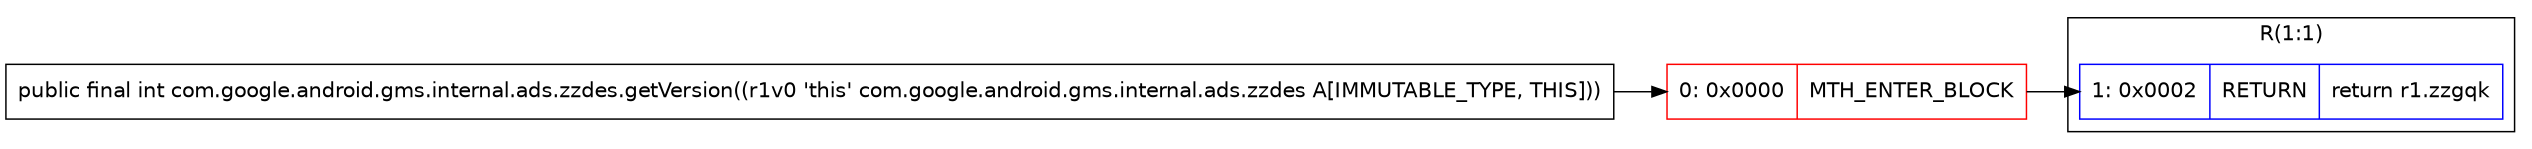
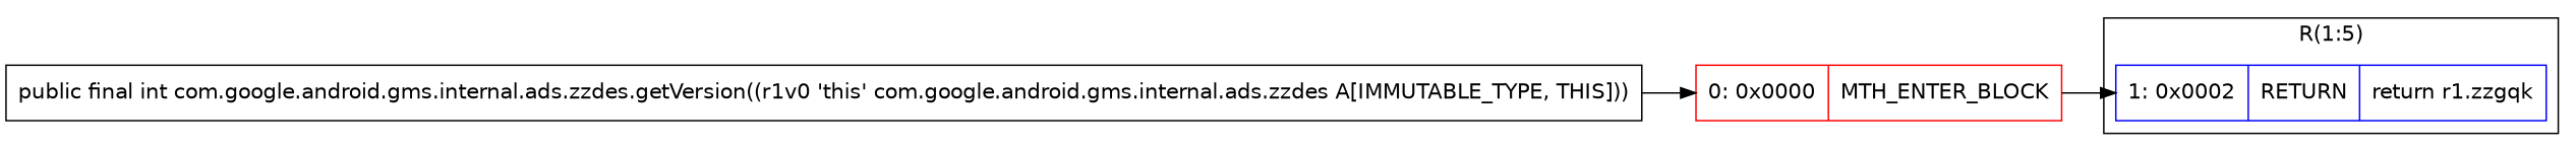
  digraph {
    rankdir=LR
    fontname="DejaVu Sans"
    node [shape=record fontname="DejaVu Sans"]
    edge [fontname="DejaVu Sans"]
    n1 [color=blue label="{1\:\ 0x0002|RETURN\l|return r1.zzgqk\l}"]
    n2 [color=red label="{0\:\ 0x0000|MTH_ENTER_BLOCK\l}"]
    n3 [label="{public final int com.google.android.gms.internal.ads.zzdes.getVersion((r1v0 'this' com.google.android.gms.internal.ads.zzdes A[IMMUTABLE_TYPE, THIS])) }"]
    subgraph cluster_1 {
-     label="R(1:1)"
+     label="R(1:5)"
      n1
    }
    n2 -> n1
    n3 -> n2
  }
